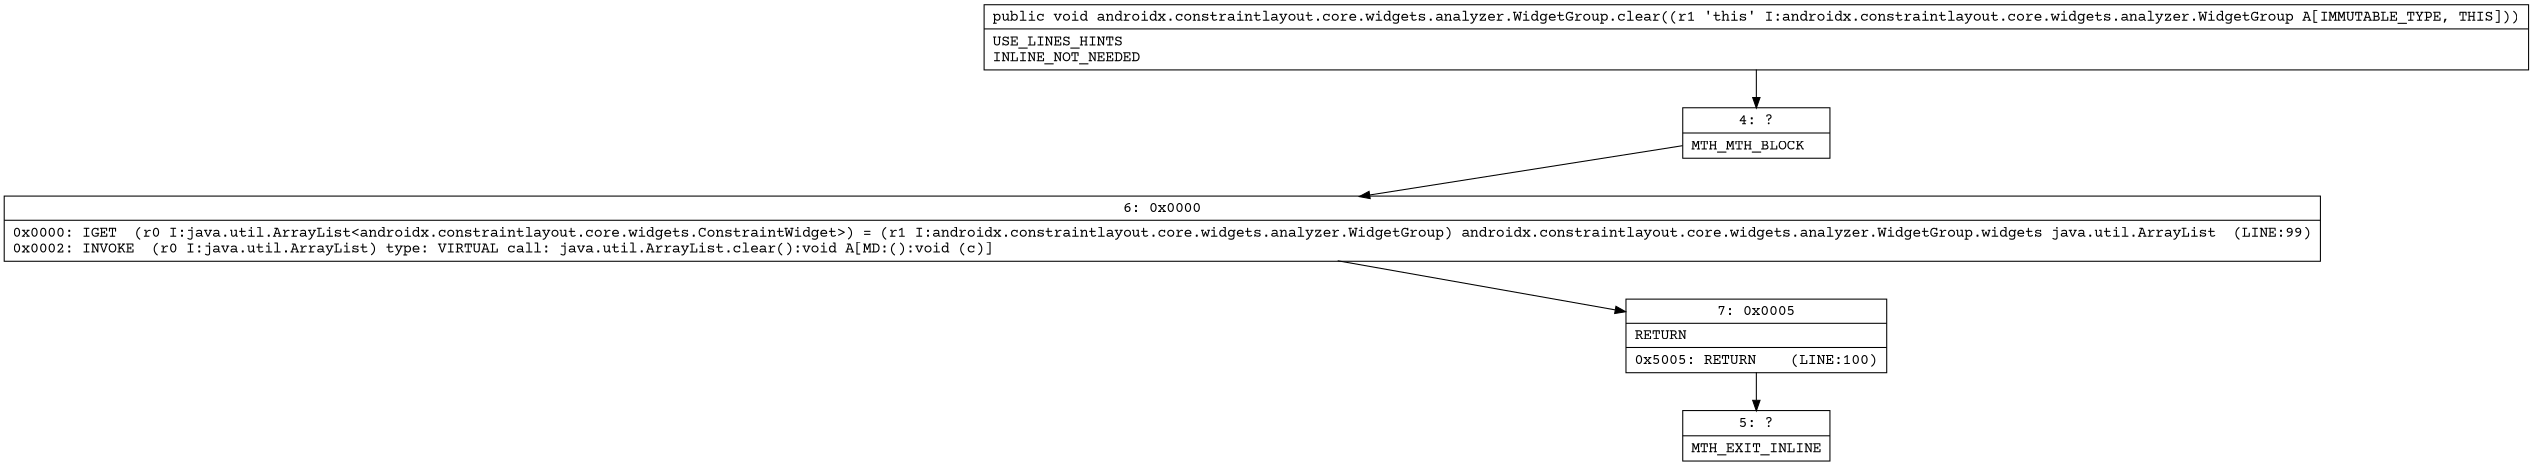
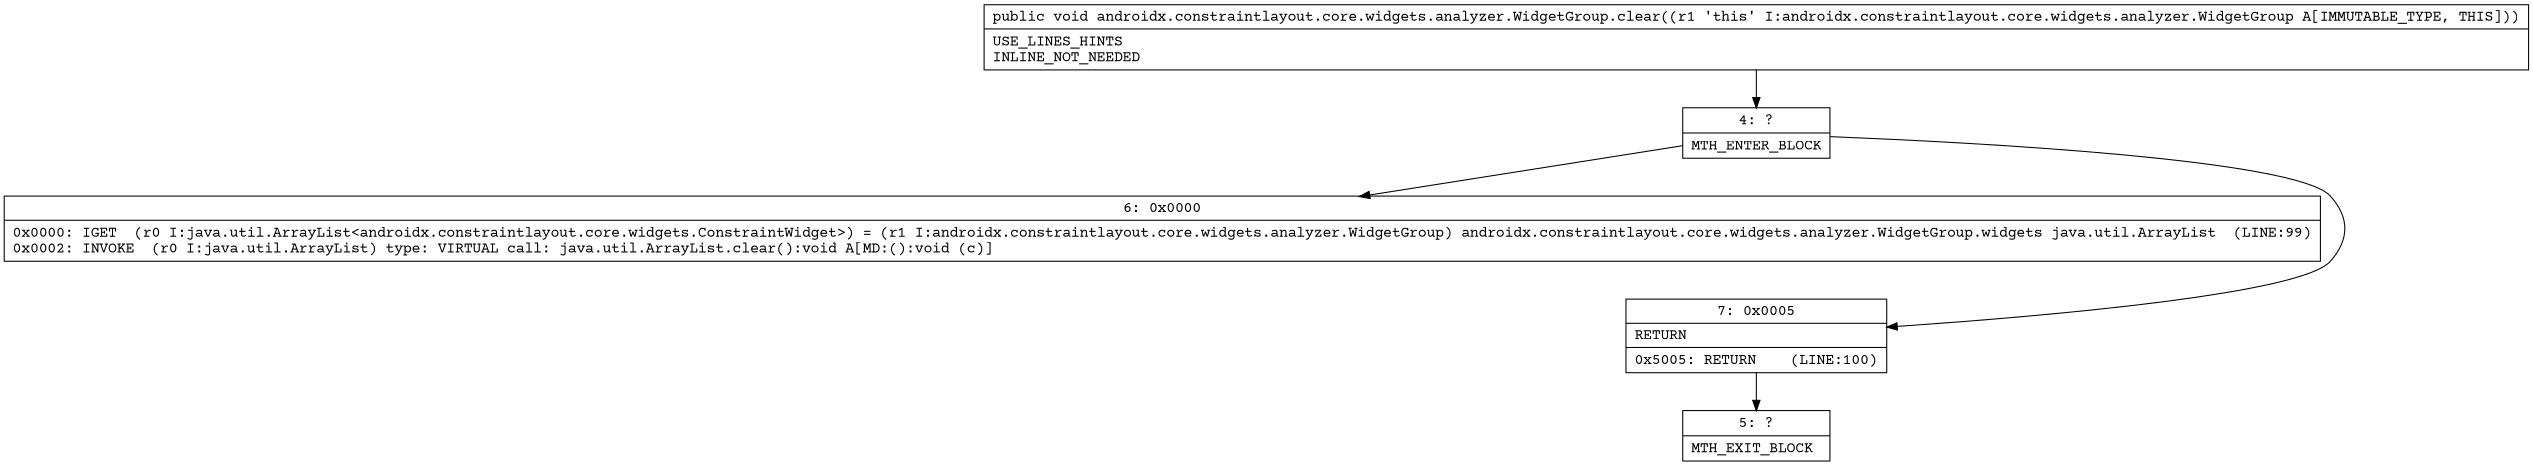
  digraph {
    fontname="Courier Prime"
    node [fontname="Courier Prime" shape=record]
    edge [fontname="Courier Prime"]
-   n1 [label="{4\:\ ?|MTH_MTH_BLOCK\l}"]
+   n1 [label="{4\:\ ?|MTH_ENTER_BLOCK\l}"]
    n2 [label="{6\:\ 0x0000|0x0000: IGET  (r0 I:java.util.ArrayList\<androidx.constraintlayout.core.widgets.ConstraintWidget\>) = (r1 I:androidx.constraintlayout.core.widgets.analyzer.WidgetGroup) androidx.constraintlayout.core.widgets.analyzer.WidgetGroup.widgets java.util.ArrayList  (LINE:99)\l0x0002: INVOKE  (r0 I:java.util.ArrayList) type: VIRTUAL call: java.util.ArrayList.clear():void A[MD:():void (c)]\l}"]
    n3 [label="{7\:\ 0x0005|RETURN\l|0x5005: RETURN    (LINE:100)\l}"]
-   n4 [label="{5\:\ ?|MTH_EXIT_INLINE\l}"]
+   n4 [label="{5\:\ ?|MTH_EXIT_BLOCK\l}"]
    n5 [label="{public void androidx.constraintlayout.core.widgets.analyzer.WidgetGroup.clear((r1 'this' I:androidx.constraintlayout.core.widgets.analyzer.WidgetGroup A[IMMUTABLE_TYPE, THIS]))  | USE_LINES_HINTS\lINLINE_NOT_NEEDED\l}"]
    n1 -> n2
-   n2 -> n3
+   n1 -> n3
    n3 -> n4
    n5 -> n1
  }
